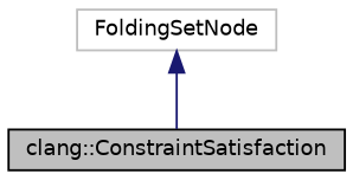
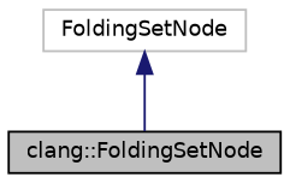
  digraph {
    node [fontname=Helvetica fontsize=10 shape=record]
-   n1 [color=black fillcolor=grey75 fontcolor=black height=0.2 label="clang::ConstraintSatisfaction" style=filled width=0.4]
+   n1 [color=black fillcolor=grey75 fontcolor=black height=0.2 label="clang::FoldingSetNode" style=filled width=0.4]
    n2 [color=grey75 height=0.2 label=FoldingSetNode width=0.4]
    n2 -> n1 [color=midnightblue dir=back fontname=Helvetica fontsize=10 labelfontname=Helvetica labelfontsize=10 style=solid]
  }
